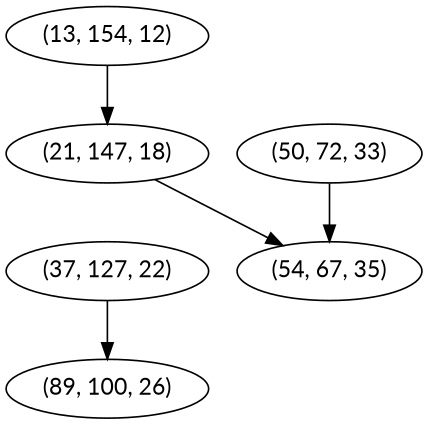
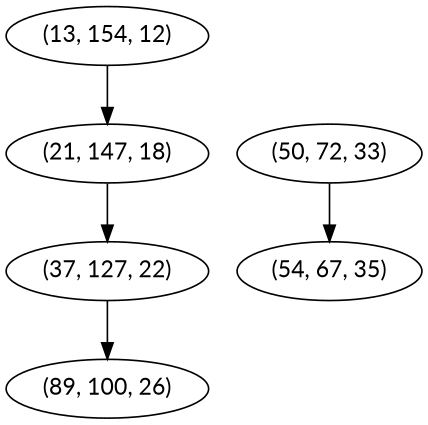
  digraph {
    fontname=Lato
    node [fontname=Lato]
    edge [fontname=Lato]
    "(13, 154, 12)"
    "(21, 147, 18)"
    "(37, 127, 22)"
    "(89, 100, 26)"
    "(50, 72, 33)"
    "(54, 67, 35)"
    "(13, 154, 12)" -> "(21, 147, 18)"
-   "(21, 147, 18)" -> "(54, 67, 35)"
+   "(21, 147, 18)" -> "(37, 127, 22)"
    "(37, 127, 22)" -> "(89, 100, 26)"
    "(50, 72, 33)" -> "(54, 67, 35)"
  }
